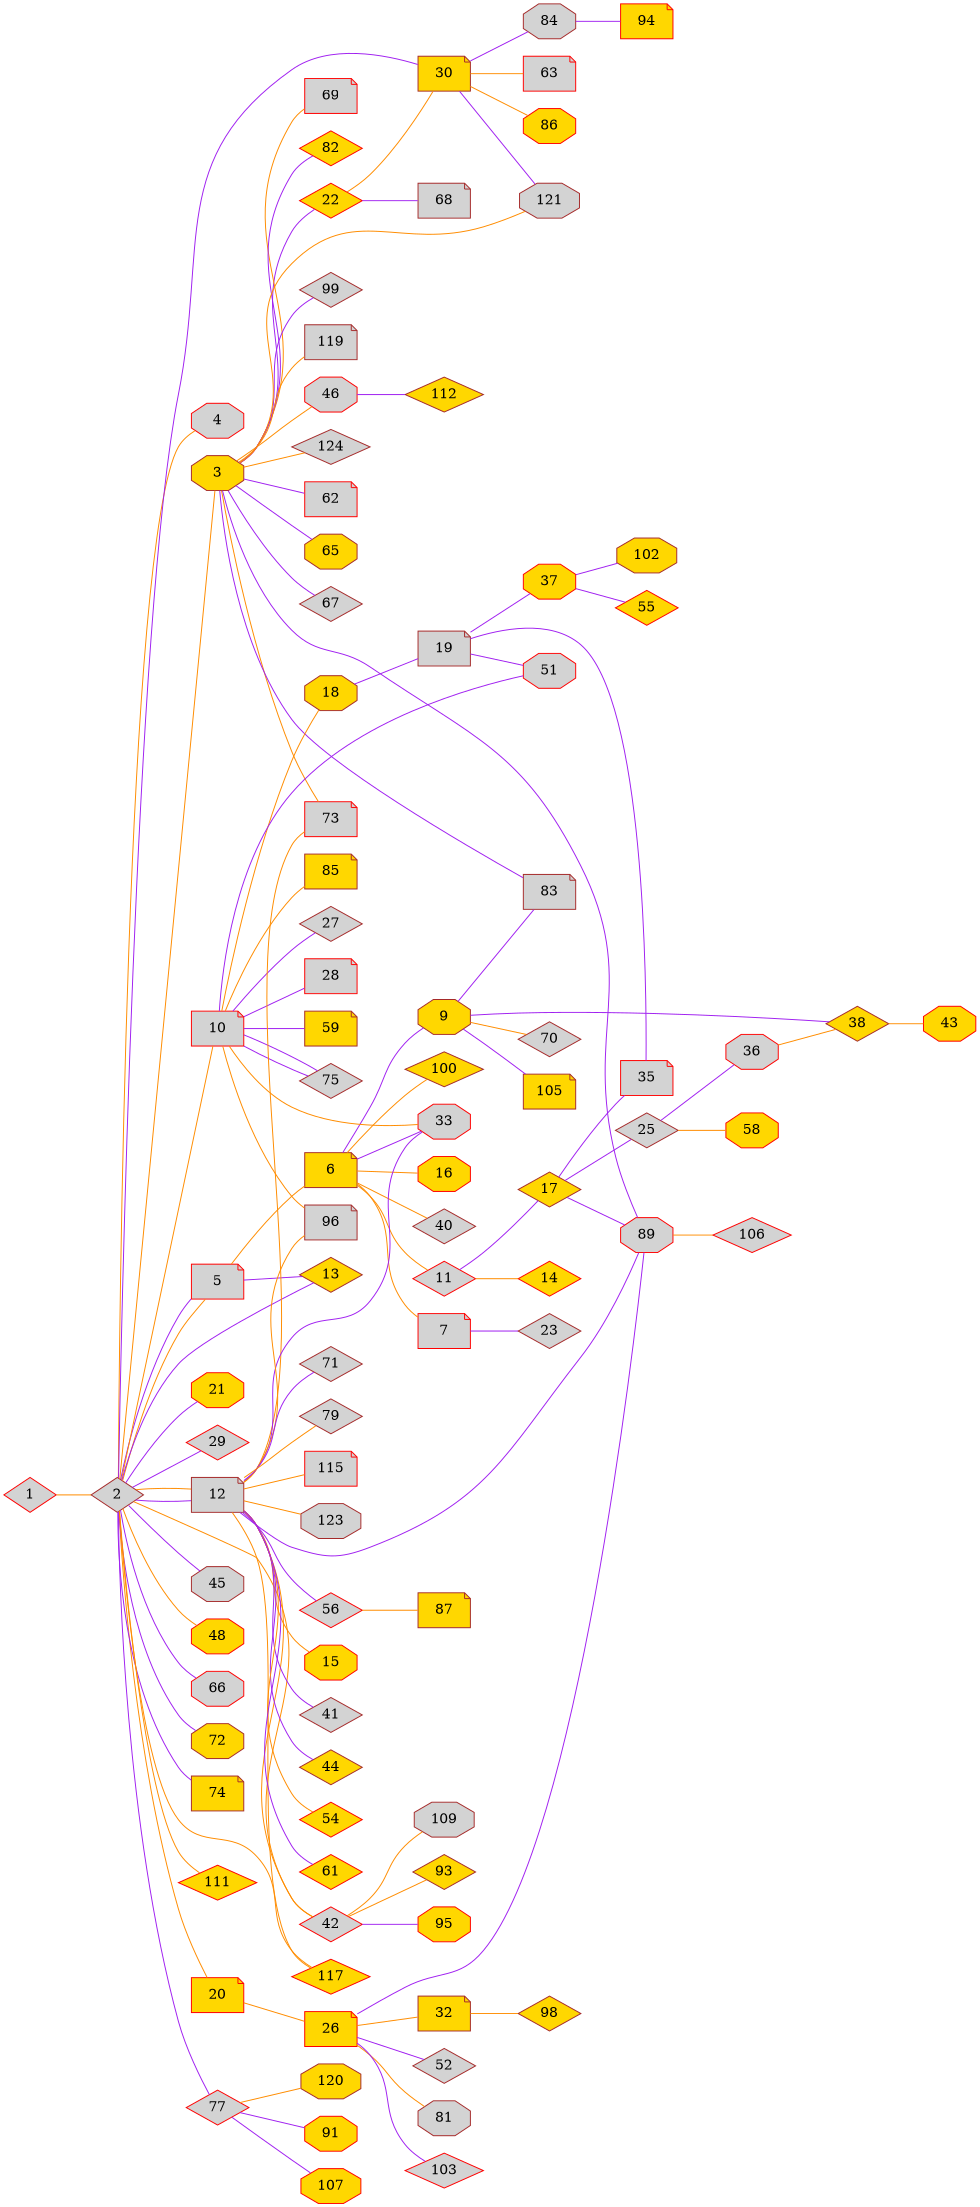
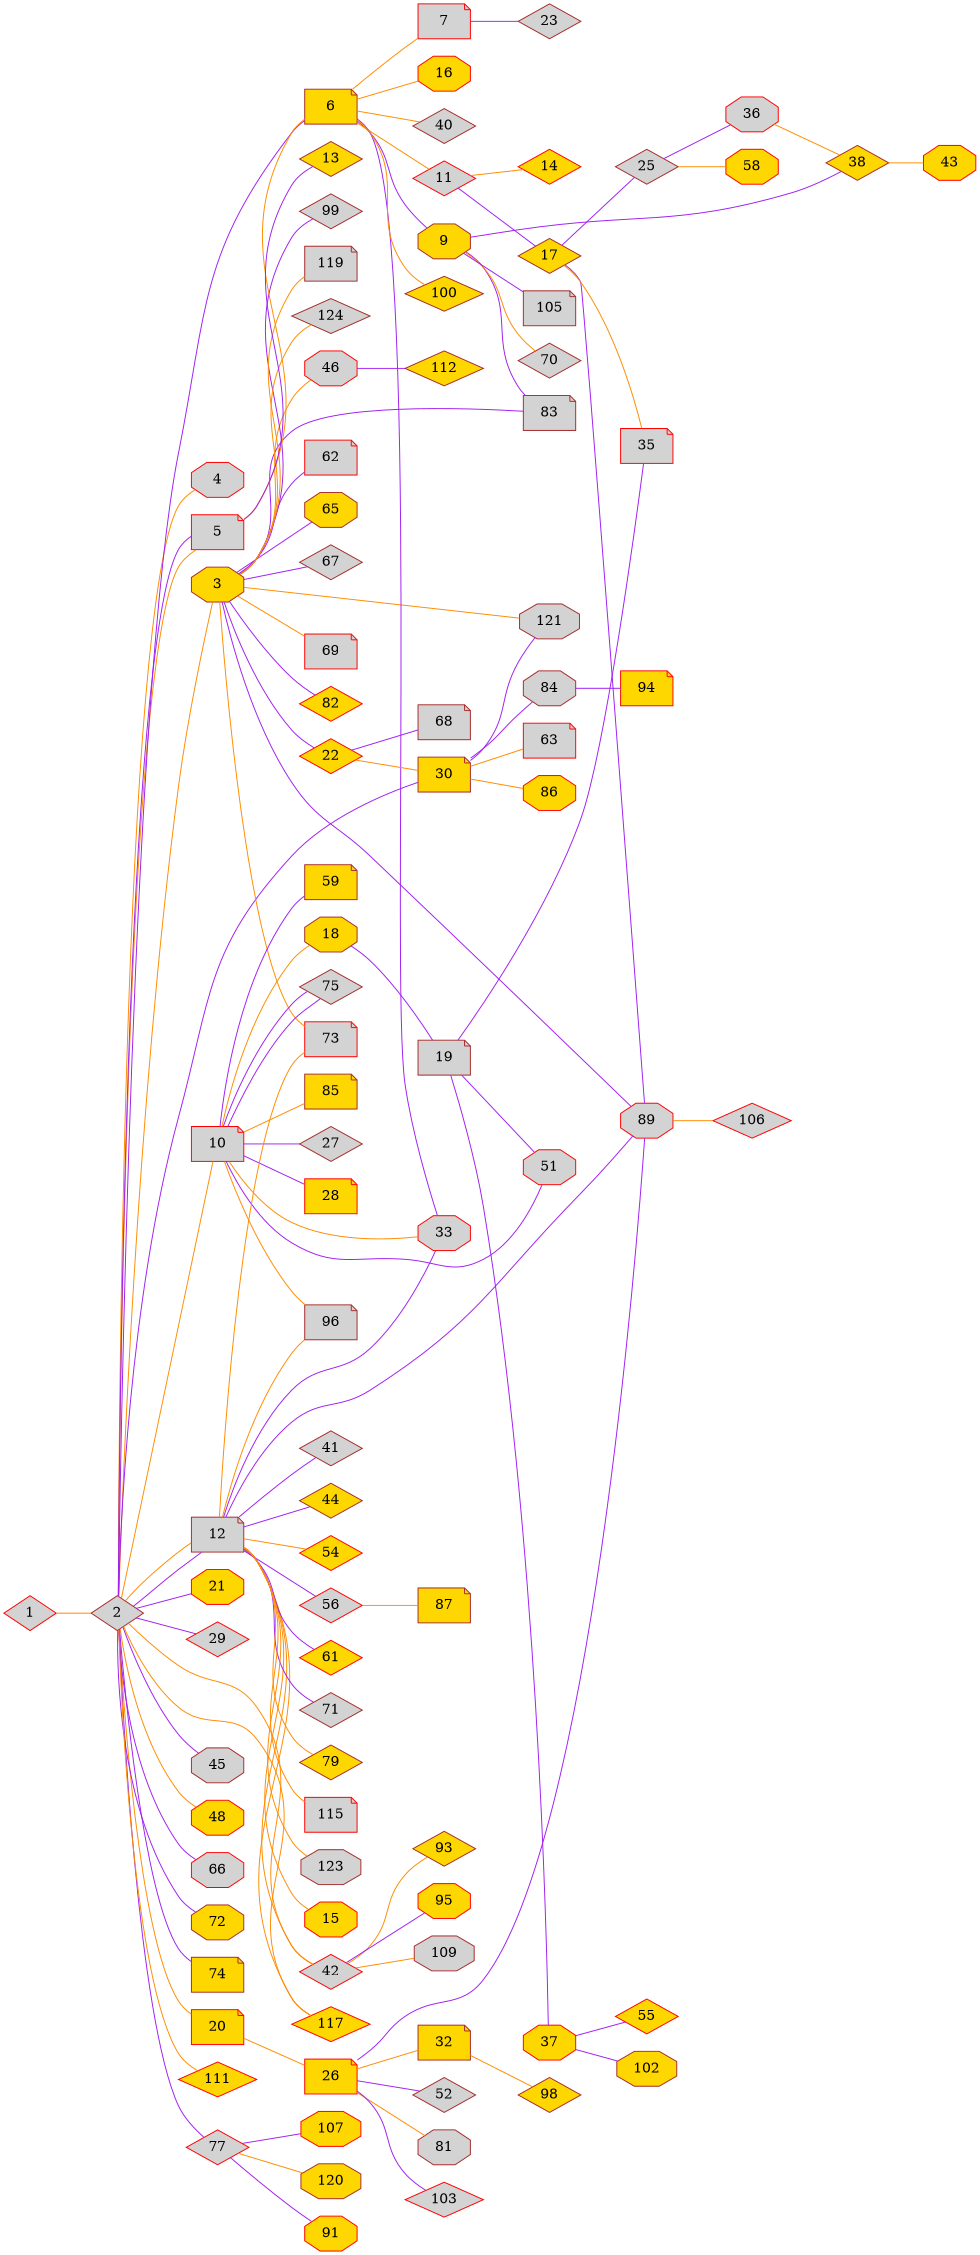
  graph {
    rankdir=LR
    node [color=brown fillcolor=lightgrey shape=diamond style=filled]
    edge [color=purple]
    2 [super="+57"]
    3 [fillcolor=gold shape=octagon super="+92"]
    4 [color=red shape=octagon]
    5 [color=red shape=note]
    6 [fillcolor=gold shape=note super="+8"]
    10 [color=red shape=note super="+53"]
    12 [shape=note super="+88"]
    20 [color=red fillcolor=gold shape=note super="+60"]
    21 [color=red fillcolor=gold shape=octagon]
    29 [color=red]
    30 [fillcolor=gold shape=note super="+39"]
    42 [color=red super="+101"]
    45 [shape=octagon super="+113"]
    48 [color=red fillcolor=gold shape=octagon]
    66 [color=red shape=octagon]
    72 [fillcolor=gold shape=octagon]
    74 [fillcolor=gold shape=note super="+122"]
    77 [color=red super="+116"]
    111 [color=red fillcolor=gold]
    117 [color=red fillcolor=gold]
    1 [color=red]
    22 [color=red fillcolor=gold]
    46 [color=red shape=octagon super="+80"]
    62 [color=red shape=note]
    65 [fillcolor=gold shape=octagon]
    67
    69 [color=red shape=note]
    73 [color=red shape=note super="+110"]
    82 [color=red fillcolor=gold]
    83 [shape=note]
    89 [color=red shape=octagon super="+104"]
    99
    119 [shape=note]
    121 [shape=octagon]
    124
    13 [fillcolor=gold super="+90"]
    7 [color=red shape=note]
    9 [fillcolor=gold shape=octagon super="+64"]
    11 [color=red super="+78"]
    16 [color=red fillcolor=gold shape=octagon]
    33 [color=red shape=octagon super="+34"]
    40
    100 [fillcolor=gold]
    18 [fillcolor=gold shape=octagon]
    27 [super="+47"]
-   28 [color=red shape=note]
+   28 [color=red fillcolor=gold shape=note]
    51 [color=red shape=octagon]
    59 [fillcolor=gold shape=note super="+108"]
    75
    85 [fillcolor=gold shape=note]
    n51 [label=96 shape=note]
    15 [color=red fillcolor=gold shape=octagon]
    41
    44 [fillcolor=gold]
    54 [color=red fillcolor=gold]
    56 [color=red super="+76"]
    61 [color=red fillcolor=gold]
    71
-   79 [super="+118"]
+   79 [fillcolor=gold super="+118"]
    115 [color=red shape=note]
    123 [shape=octagon]
    26 [color=red fillcolor=gold shape=note super="+125"]
    63 [color=red shape=note]
    84 [shape=octagon super="+114"]
    86 [color=red fillcolor=gold shape=octagon]
    93 [fillcolor=gold]
    95 [color=red fillcolor=gold shape=octagon]
    109 [shape=octagon]
    91 [color=red fillcolor=gold shape=octagon]
    107 [color=red fillcolor=gold shape=octagon]
    120 [fillcolor=gold shape=octagon]
    68 [shape=note]
    112 [fillcolor=gold]
    106 [color=red]
    23
    38 [fillcolor=gold]
    70
-   105 [fillcolor=gold shape=note]
+   105 [shape=note]
    14 [color=red fillcolor=gold]
    17 [fillcolor=gold super="+24"]
    43 [color=red fillcolor=gold shape=octagon super="+96"]
    19 [shape=note]
    25 [super="+31"]
    35 [color=red shape=note super="+49"]
    87 [fillcolor=gold shape=note]
    36 [color=red shape=octagon]
    58 [color=red fillcolor=gold shape=octagon]
    37 [color=red fillcolor=gold shape=octagon super="+50"]
    55 [color=red fillcolor=gold]
    102 [fillcolor=gold shape=octagon]
    32 [fillcolor=gold shape=note]
    52
    81 [shape=octagon]
    103 [color=red]
    98 [fillcolor=gold]
    94 [color=red fillcolor=gold shape=note]
    2 -- 3 [color=darkorange]
    2 -- 4 [color=darkorange]
    2 -- 5 [color=darkorange]
    2 -- 5
-   2 -- 13
+   2 -- 6
    2 -- 10 [color=darkorange]
    2 -- 12
    2 -- 12 [color=darkorange]
    2 -- 20 [color=darkorange]
    2 -- 21
    2 -- 29
    2 -- 30 [weight=2]
    2 -- 42 [color=darkorange]
    2 -- 45
    2 -- 48 [color=darkorange]
    2 -- 66
    2 -- 72
    2 -- 74
    2 -- 77
    2 -- 111 [color=darkorange]
    2 -- 117 [color=darkorange]
    3 -- 22
    3 -- 46 [color=darkorange]
    3 -- 62
    3 -- 65
    3 -- 67
    3 -- 69 [color=darkorange]
    3 -- 73 [color=darkorange]
    3 -- 82
    3 -- 83
    3 -- 89
    3 -- 99
    3 -- 119 [color=darkorange]
    3 -- 121 [color=darkorange]
    3 -- 124 [color=darkorange]
    5 -- 6 [color=darkorange]
    5 -- 13
    6 -- 7 [color=darkorange]
    6 -- 9
    6 -- 11 [color=darkorange]
    6 -- 16 [color=darkorange]
    6 -- 33
    6 -- 40 [color=darkorange]
    6 -- 100 [color=darkorange]
    10 -- 33 [color=darkorange]
    10 -- 18 [color=darkorange]
    10 -- 27
    10 -- 28
    10 -- 51
    10 -- 59
    10 -- 75
    10 -- 75
    10 -- 85 [color=darkorange]
    10 -- n51 [color=darkorange]
    12 -- 42 [color=darkorange]
    12 -- 117 [color=darkorange]
    12 -- 73 [color=darkorange]
    12 -- 89
    12 -- 33
    12 -- n51 [color=darkorange]
    12 -- 15 [color=darkorange]
    12 -- 41
    12 -- 44
    12 -- 54 [color=darkorange]
    12 -- 56
    12 -- 61
    12 -- 71
    12 -- 79 [color=darkorange]
    12 -- 115 [color=darkorange]
    12 -- 123 [color=darkorange]
    20 -- 26 [color=darkorange]
    30 -- 121
    30 -- 63 [color=darkorange]
    30 -- 84
    30 -- 86 [color=darkorange]
    42 -- 93 [color=darkorange]
    42 -- 95
    42 -- 109 [color=darkorange]
    77 -- 91
    77 -- 107
    77 -- 120 [color=darkorange]
    1 -- 2 [color=darkorange]
    22 -- 30 [color=darkorange]
    22 -- 68
    46 -- 112
    89 -- 106 [color=darkorange]
    7 -- 23
    9 -- 83
    9 -- 38
    9 -- 70 [color=darkorange]
    9 -- 105
    11 -- 14 [color=darkorange]
    11 -- 17
    18 -- 19
    56 -- 87 [color=darkorange]
    26 -- 89
    26 -- 32 [color=darkorange]
    26 -- 52
    26 -- 81 [color=darkorange]
    26 -- 103
    84 -- 94
    38 -- 43 [color=darkorange]
    17 -- 89
    17 -- 25
-   17 -- 35
+   17 -- 35 [color=darkorange]
    19 -- 51
    19 -- 35
    19 -- 37
    25 -- 36
    25 -- 58 [color=darkorange]
    36 -- 38 [color=darkorange]
    37 -- 55
    37 -- 102
    32 -- 98 [color=darkorange]
  }
